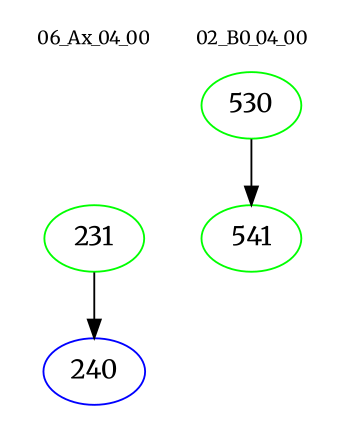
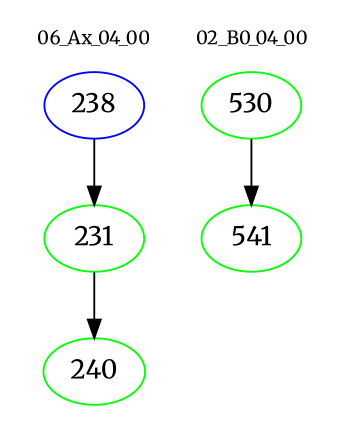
  digraph {
    fontname=Merriweather
    node [color=green fontname=Merriweather]
    edge [color=black fontname=Merriweather]
+   n1 [color=blue label=238]
    n2 [label=231]
-   n3 [color=blue label=240]
+   n3 [label=240]
    n4 [label=530]
    n5 [label=541]
    subgraph cluster_1 {
      color=white
      fontsize=10
      label="06_Ax_04_00"
+     n1
      n2
      n3
    }
    subgraph cluster_2 {
      color=white
      fontsize=10
      label="02_B0_04_00"
      n4
      n5
    }
+   n1 -> n2
    n2 -> n3
    n4 -> n5
  }
